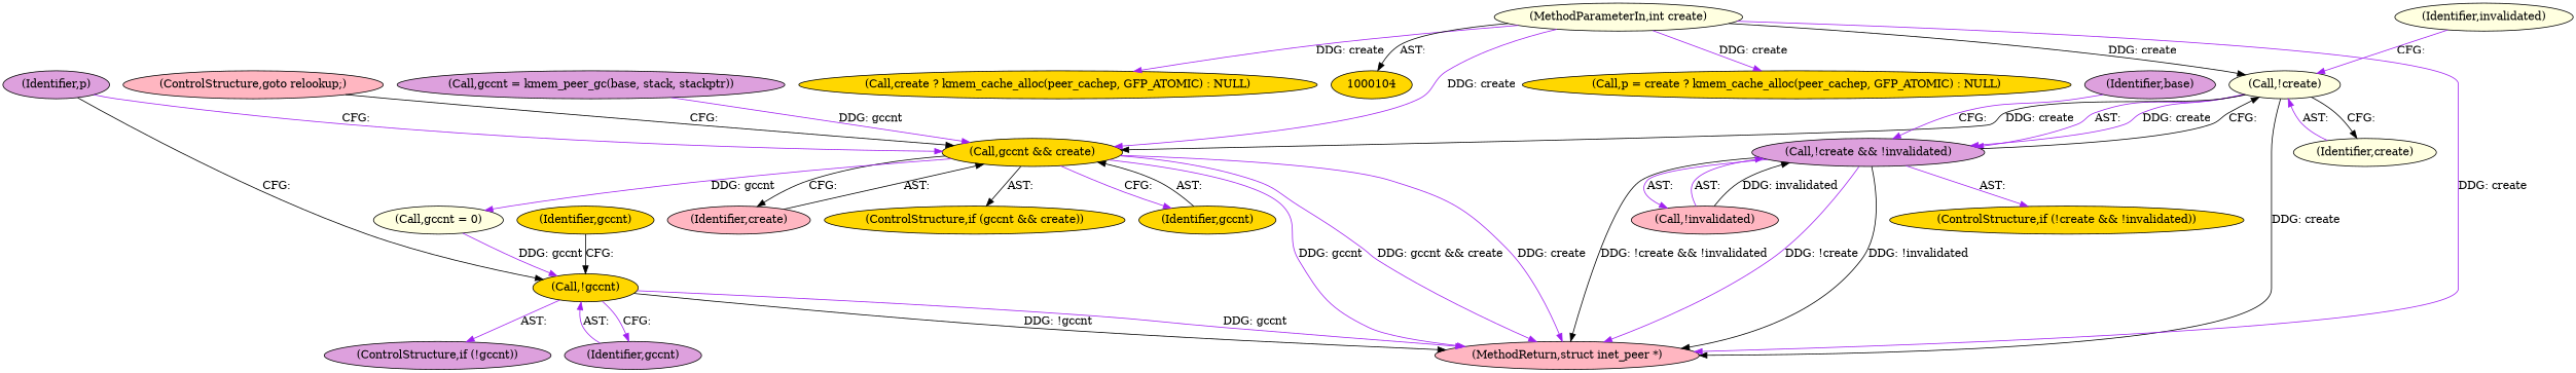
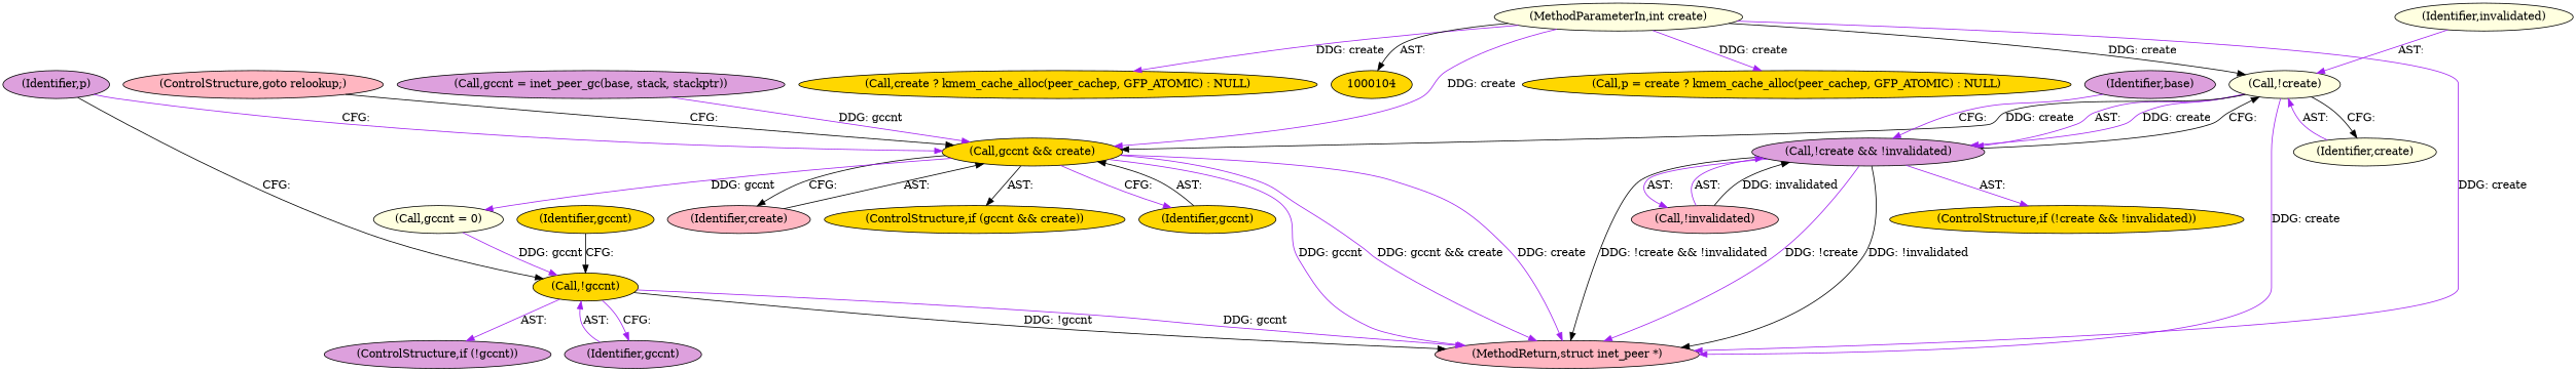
  digraph {
    node [fillcolor=gold style=filled]
    edge [color=purple]
    n1 [fillcolor=lightyellow label="(Call,!create)"]
    n2 [fillcolor=plum label="(Call,!create && !invalidated)"]
    n3 [label="(Call,gccnt && create)"]
    n4 [fillcolor=lightyellow label="(Identifier,create)"]
    n5 [fillcolor=lightpink label="(MethodReturn,struct inet_peer *)"]
    n6 [fillcolor=lightpink label="(Call,!invalidated)"]
    n7 [label="(ControlStructure,if (!create && !invalidated))"]
    n8 [fillcolor=lightpink label="(Identifier,create)"]
    n9 [label="(ControlStructure,if (gccnt && create))"]
    n10 [label="(Identifier,gccnt)"]
    n11 [fillcolor=lightyellow label="(Call,gccnt = 0)"]
    n12 [fillcolor=lightyellow label="(MethodParameterIn,int create)"]
    n13 [label="(Call,p = create ? kmem_cache_alloc(peer_cachep, GFP_ATOMIC) : NULL)"]
    n14 [label="(Call,create ? kmem_cache_alloc(peer_cachep, GFP_ATOMIC) : NULL)"]
    1000104
    n16 [label="(Call,!gccnt)"]
    n17 [fillcolor=plum label="(ControlStructure,if (!gccnt))"]
    n18 [fillcolor=plum label="(Identifier,gccnt)"]
    n19 [fillcolor=plum label="(Identifier,p)"]
    n20 [fillcolor=lightyellow label="(Identifier,invalidated)"]
    n21 [fillcolor=lightpink label="(ControlStructure,goto relookup;)"]
    n22 [label="(Identifier,gccnt)"]
-   n23 [fillcolor=plum label="(Call,gccnt = kmem_peer_gc(base, stack, stackptr))"]
+   n23 [fillcolor=plum label="(Call,gccnt = inet_peer_gc(base, stack, stackptr))"]
    n24 [fillcolor=plum label="(Identifier,base)"]
    n1 -> n2 [label="AST: "]
    n1 -> n2 [label="DDG: create"]
    n1 -> n3 [color=black label="DDG: create"]
    n1 -> n4 [color=black label="CFG: "]
-   n1 -> n5 [color=black label="DDG: create"]
+   n1 -> n5 [label="DDG: create"]
    n2 -> n1 [color=black label="CFG: "]
    n2 -> n5 [color=black label="DDG: !create && !invalidated"]
    n2 -> n5 [label="DDG: !create"]
    n2 -> n5 [color=black label="DDG: !invalidated"]
    n2 -> n6 [label="AST: "]
    n2 -> n7 [label="AST: "]
    n3 -> n5 [label="DDG: create"]
    n3 -> n5 [label="DDG: gccnt"]
    n3 -> n5 [label="DDG: gccnt && create"]
    n3 -> n8 [color=black label="CFG: "]
    n3 -> n9 [color=black label="AST: "]
    n3 -> n10 [label="CFG: "]
    n3 -> n11 [label="DDG: gccnt"]
    n4 -> n1 [label="AST: "]
    n6 -> n2 [label="AST: "]
    n6 -> n2 [color=black label="DDG: invalidated"]
    n8 -> n3 [color=black label="AST: "]
    n10 -> n3 [color=black label="AST: "]
    n11 -> n16 [label="DDG: gccnt"]
    n12 -> n1 [color=black label="DDG: create"]
    n12 -> n3 [label="DDG: create"]
    n12 -> n5 [label="DDG: create"]
    n12 -> n13 [label="DDG: create"]
    n12 -> n14 [label="DDG: create"]
    n12 -> 1000104 [color=black label="AST: "]
    n16 -> n5 [color=black label="DDG: !gccnt"]
    n16 -> n5 [label="DDG: gccnt"]
    n16 -> n17 [label="AST: "]
    n16 -> n18 [label="CFG: "]
    n18 -> n16 [label="AST: "]
    n19 -> n3 [label="CFG: "]
    n19 -> n16 [color=black label="CFG: "]
-   n20 -> n1 [label="CFG: "]
+   n20 -> n1 [label="AST: "]
    n21 -> n3 [color=black label="CFG: "]
    n22 -> n16 [color=black label="CFG: "]
    n23 -> n3 [label="DDG: gccnt"]
    n24 -> n2 [label="CFG: "]
  }
